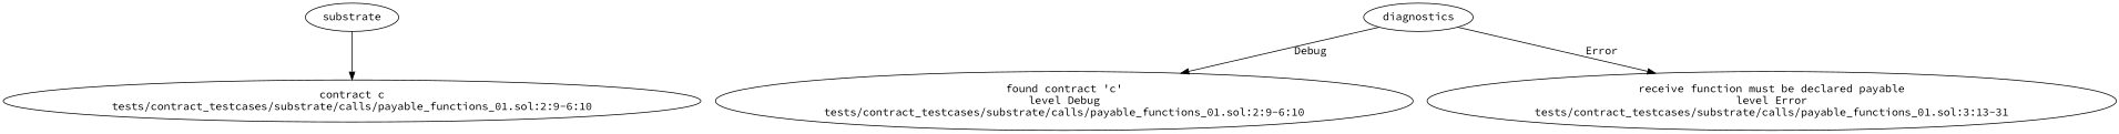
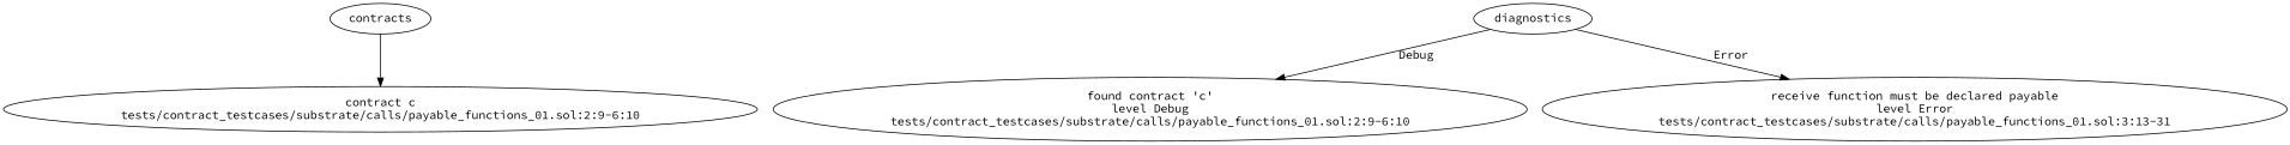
  strict digraph {
    fontname="Source Code Pro"
    node [fontname="Source Code Pro"]
    edge [fontname="Source Code Pro"]
    n1 [label="contract c\ntests/contract_testcases/substrate/calls/payable_functions_01.sol:2:9-6:10"]
    n2 [label="found contract 'c'\nlevel Debug\ntests/contract_testcases/substrate/calls/payable_functions_01.sol:2:9-6:10"]
    n3 [label="receive function must be declared payable\nlevel Error\ntests/contract_testcases/substrate/calls/payable_functions_01.sol:3:13-31"]
-   contracts [label=substrate]
+   contracts
    diagnostics
    contracts -> n1
    diagnostics -> n2 [label=Debug]
    diagnostics -> n3 [label=Error]
  }
